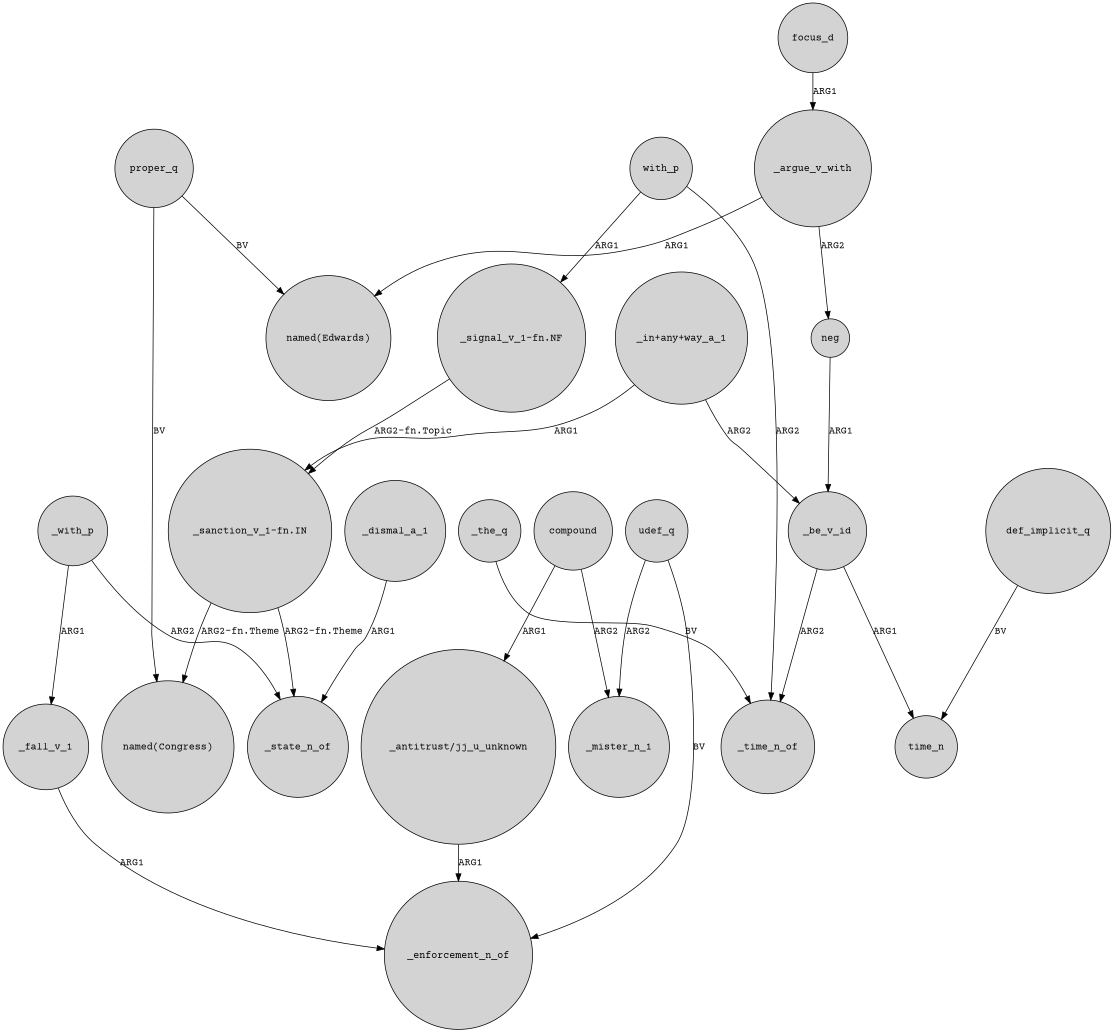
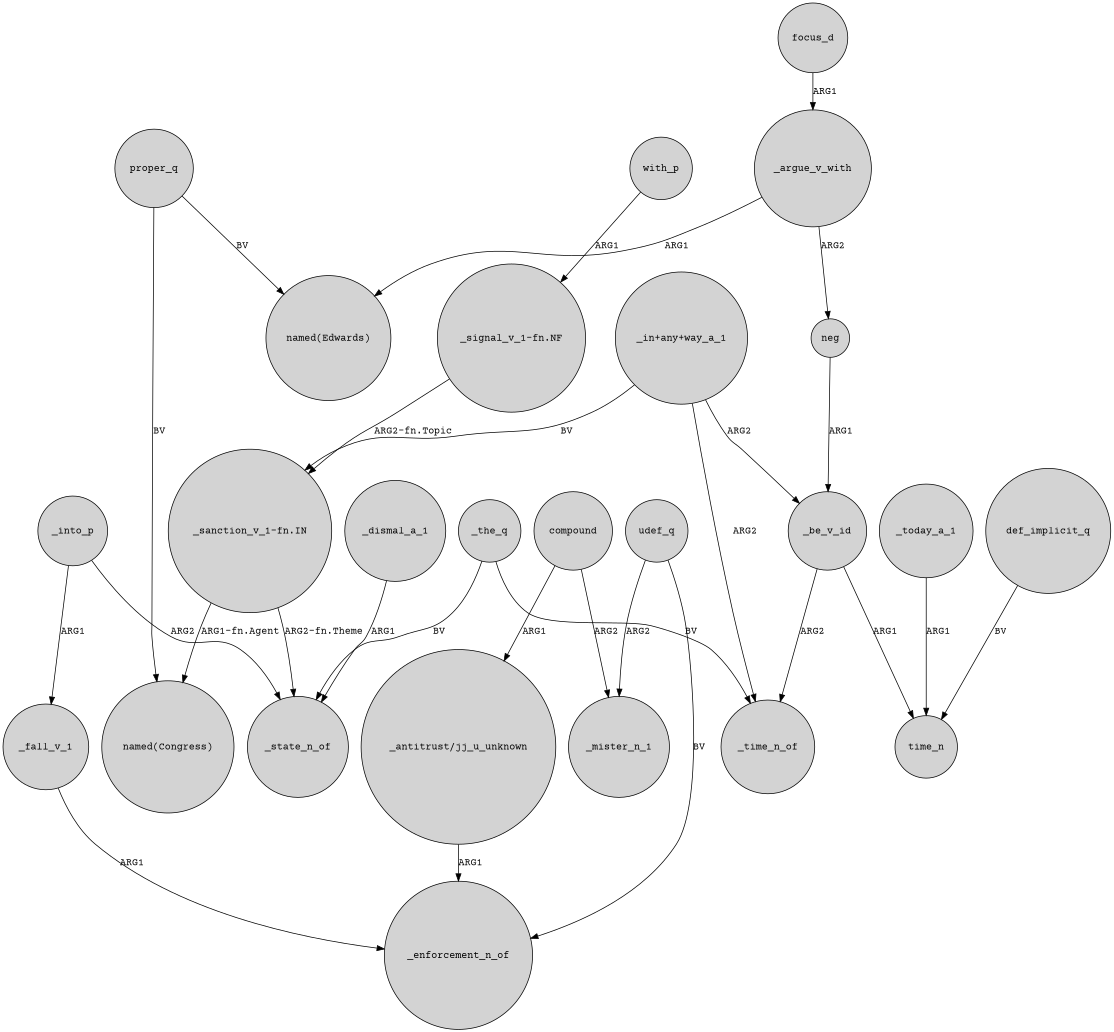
  digraph {
    fontname="Courier Prime"
    node [fontname="Courier Prime" shape=circle style=filled]
    edge [fontname="Courier Prime"]
    focus_d
    _argue_v_with
    _be_v_id
    time_n
    _time_n_of
    "named(Edwards)"
    neg
    with_p
    "_signal_v_1-fn.NF"
    "_sanction_v_1-fn.IN"
    _state_n_of
    "named(Congress)"
-   _into_p [label=_with_p]
+   _today_a_1
+   _into_p
    _fall_v_1
    _enforcement_n_of
    compound
    _mister_n_1
    "_antitrust/jj_u_unknown"
    udef_q
    _the_q
    proper_q
    "_in+any+way_a_1"
    _dismal_a_1
    def_implicit_q
    focus_d -> _argue_v_with [label=ARG1]
    _argue_v_with -> "named(Edwards)" [label=ARG1]
    _argue_v_with -> neg [label=ARG2]
    _be_v_id -> time_n [label=ARG1]
    _be_v_id -> _time_n_of [label=ARG2]
    neg -> _be_v_id [label=ARG1]
-   with_p -> _time_n_of [label=ARG2]
+   "_in+any+way_a_1" -> _time_n_of [label=ARG2]
    with_p -> "_signal_v_1-fn.NF" [label=ARG1]
    "_signal_v_1-fn.NF" -> "_sanction_v_1-fn.IN" [label="ARG2-fn.Topic"]
    "_sanction_v_1-fn.IN" -> _state_n_of [label="ARG2-fn.Theme"]
-   "_sanction_v_1-fn.IN" -> "named(Congress)" [label="ARG2-fn.Theme"]
+   "_sanction_v_1-fn.IN" -> "named(Congress)" [label="ARG1-fn.Agent"]
+   _today_a_1 -> time_n [label=ARG1]
    _into_p -> _state_n_of [label=ARG2]
    _into_p -> _fall_v_1 [label=ARG1]
    _fall_v_1 -> _enforcement_n_of [label=ARG1]
    compound -> _mister_n_1 [label=ARG2]
    compound -> "_antitrust/jj_u_unknown" [label=ARG1]
    "_antitrust/jj_u_unknown" -> _enforcement_n_of [label=ARG1]
    udef_q -> _enforcement_n_of [label=BV]
    udef_q -> _mister_n_1 [label=ARG2]
    _the_q -> _time_n_of [label=BV]
+   _the_q -> _state_n_of [label=BV]
    proper_q -> "named(Edwards)" [label=BV]
    proper_q -> "named(Congress)" [label=BV]
    "_in+any+way_a_1" -> _be_v_id [label=ARG2]
-   "_in+any+way_a_1" -> "_sanction_v_1-fn.IN" [label=ARG1]
+   "_in+any+way_a_1" -> "_sanction_v_1-fn.IN" [label=BV]
    _dismal_a_1 -> _state_n_of [label=ARG1]
    def_implicit_q -> time_n [label=BV]
  }
